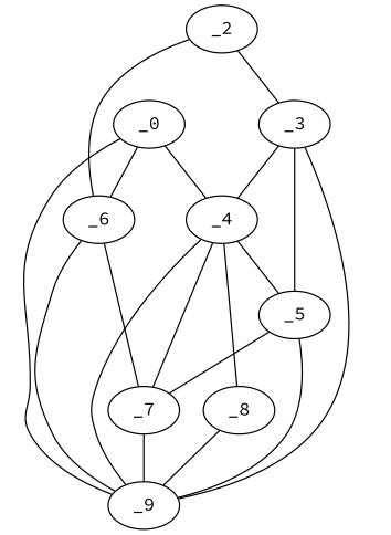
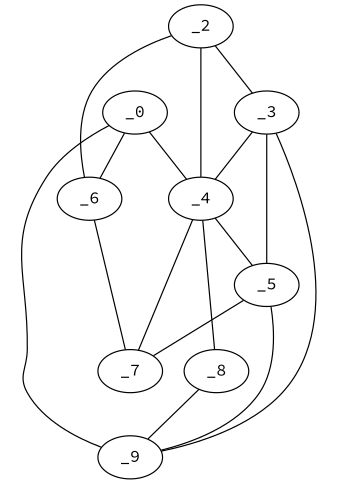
  graph {
    fontname="Source Code Pro"
    node [fontname="Source Code Pro" y=6]
    edge [fontname="Source Code Pro" valence=2]
    _0 [x=12]
    _4 [x=69 y=10]
    _6 [x=72 y=26]
    _9 [x=116 y=42]
    _2 [x=60 y=19]
    _3 [x=66 y=20]
    _8 [x=113]
    _5 [x=70 y=17]
    _7 [x=78 y=28]
    _0 -- _4 [valence=1]
    _0 -- _6 [valence=1]
    _0 -- _9 [valence=1]
    _4 -- _8
    _4 -- _5 [valence=1]
    _4 -- _7
-   _6 -- _9
    _6 -- _7
-   _9 -- _4 [valence=1]
+   _2 -- _4 [valence=1]
    _2 -- _6
    _2 -- _3
    _3 -- _4
    _3 -- _9
    _3 -- _5
    _8 -- _9 [valence=1]
    _5 -- _9 [valence=1]
    _5 -- _7
-   _7 -- _9
  }
